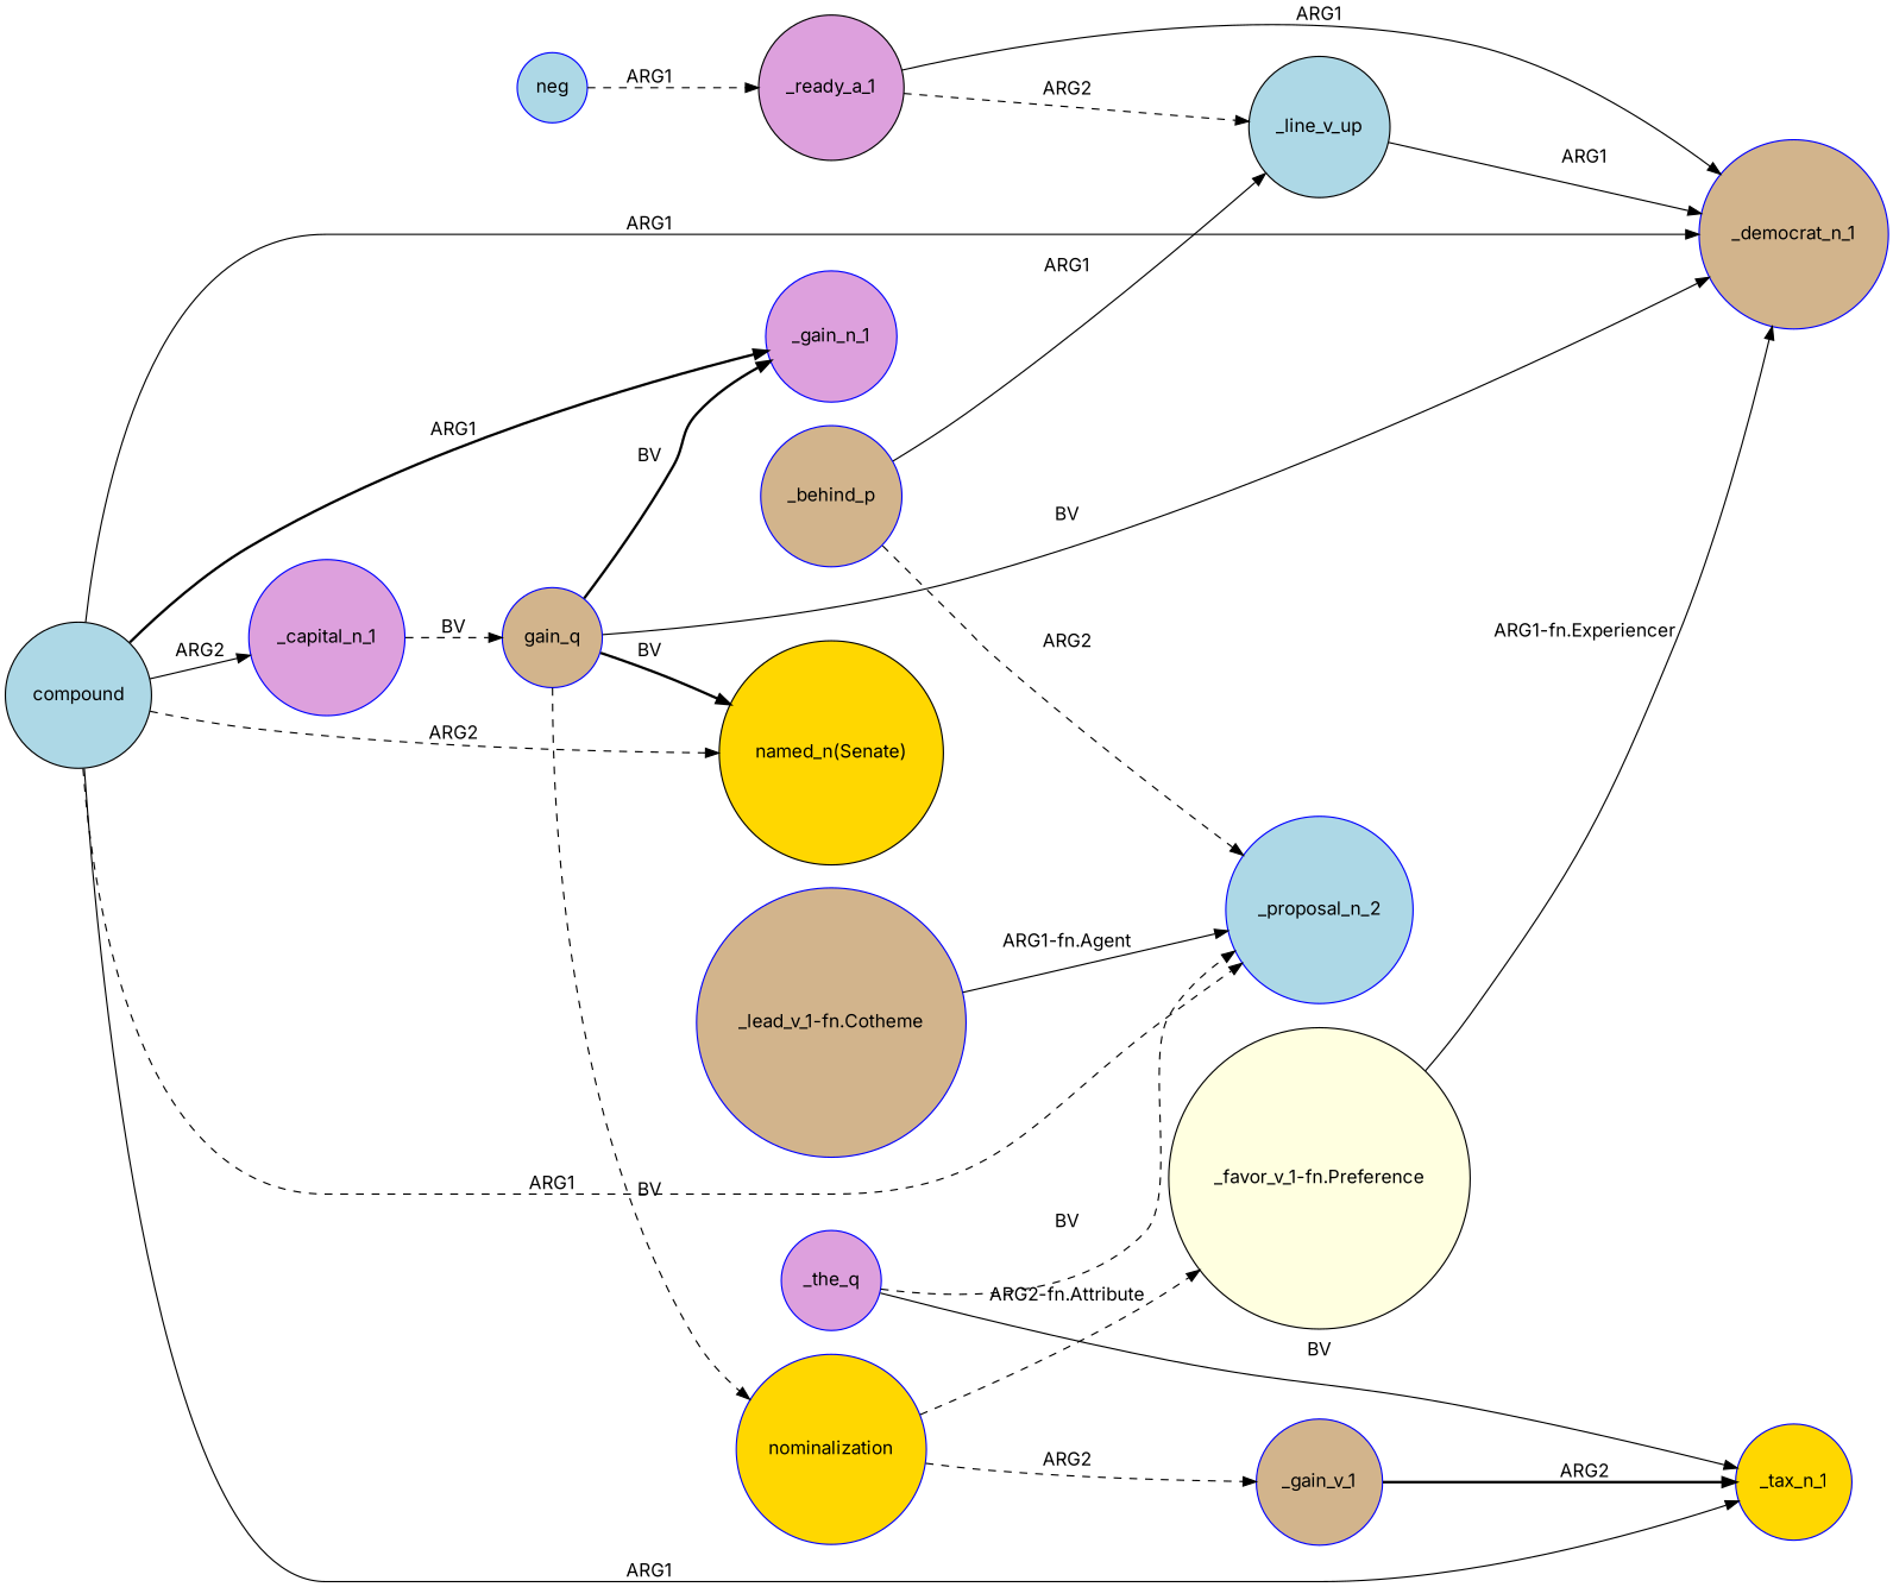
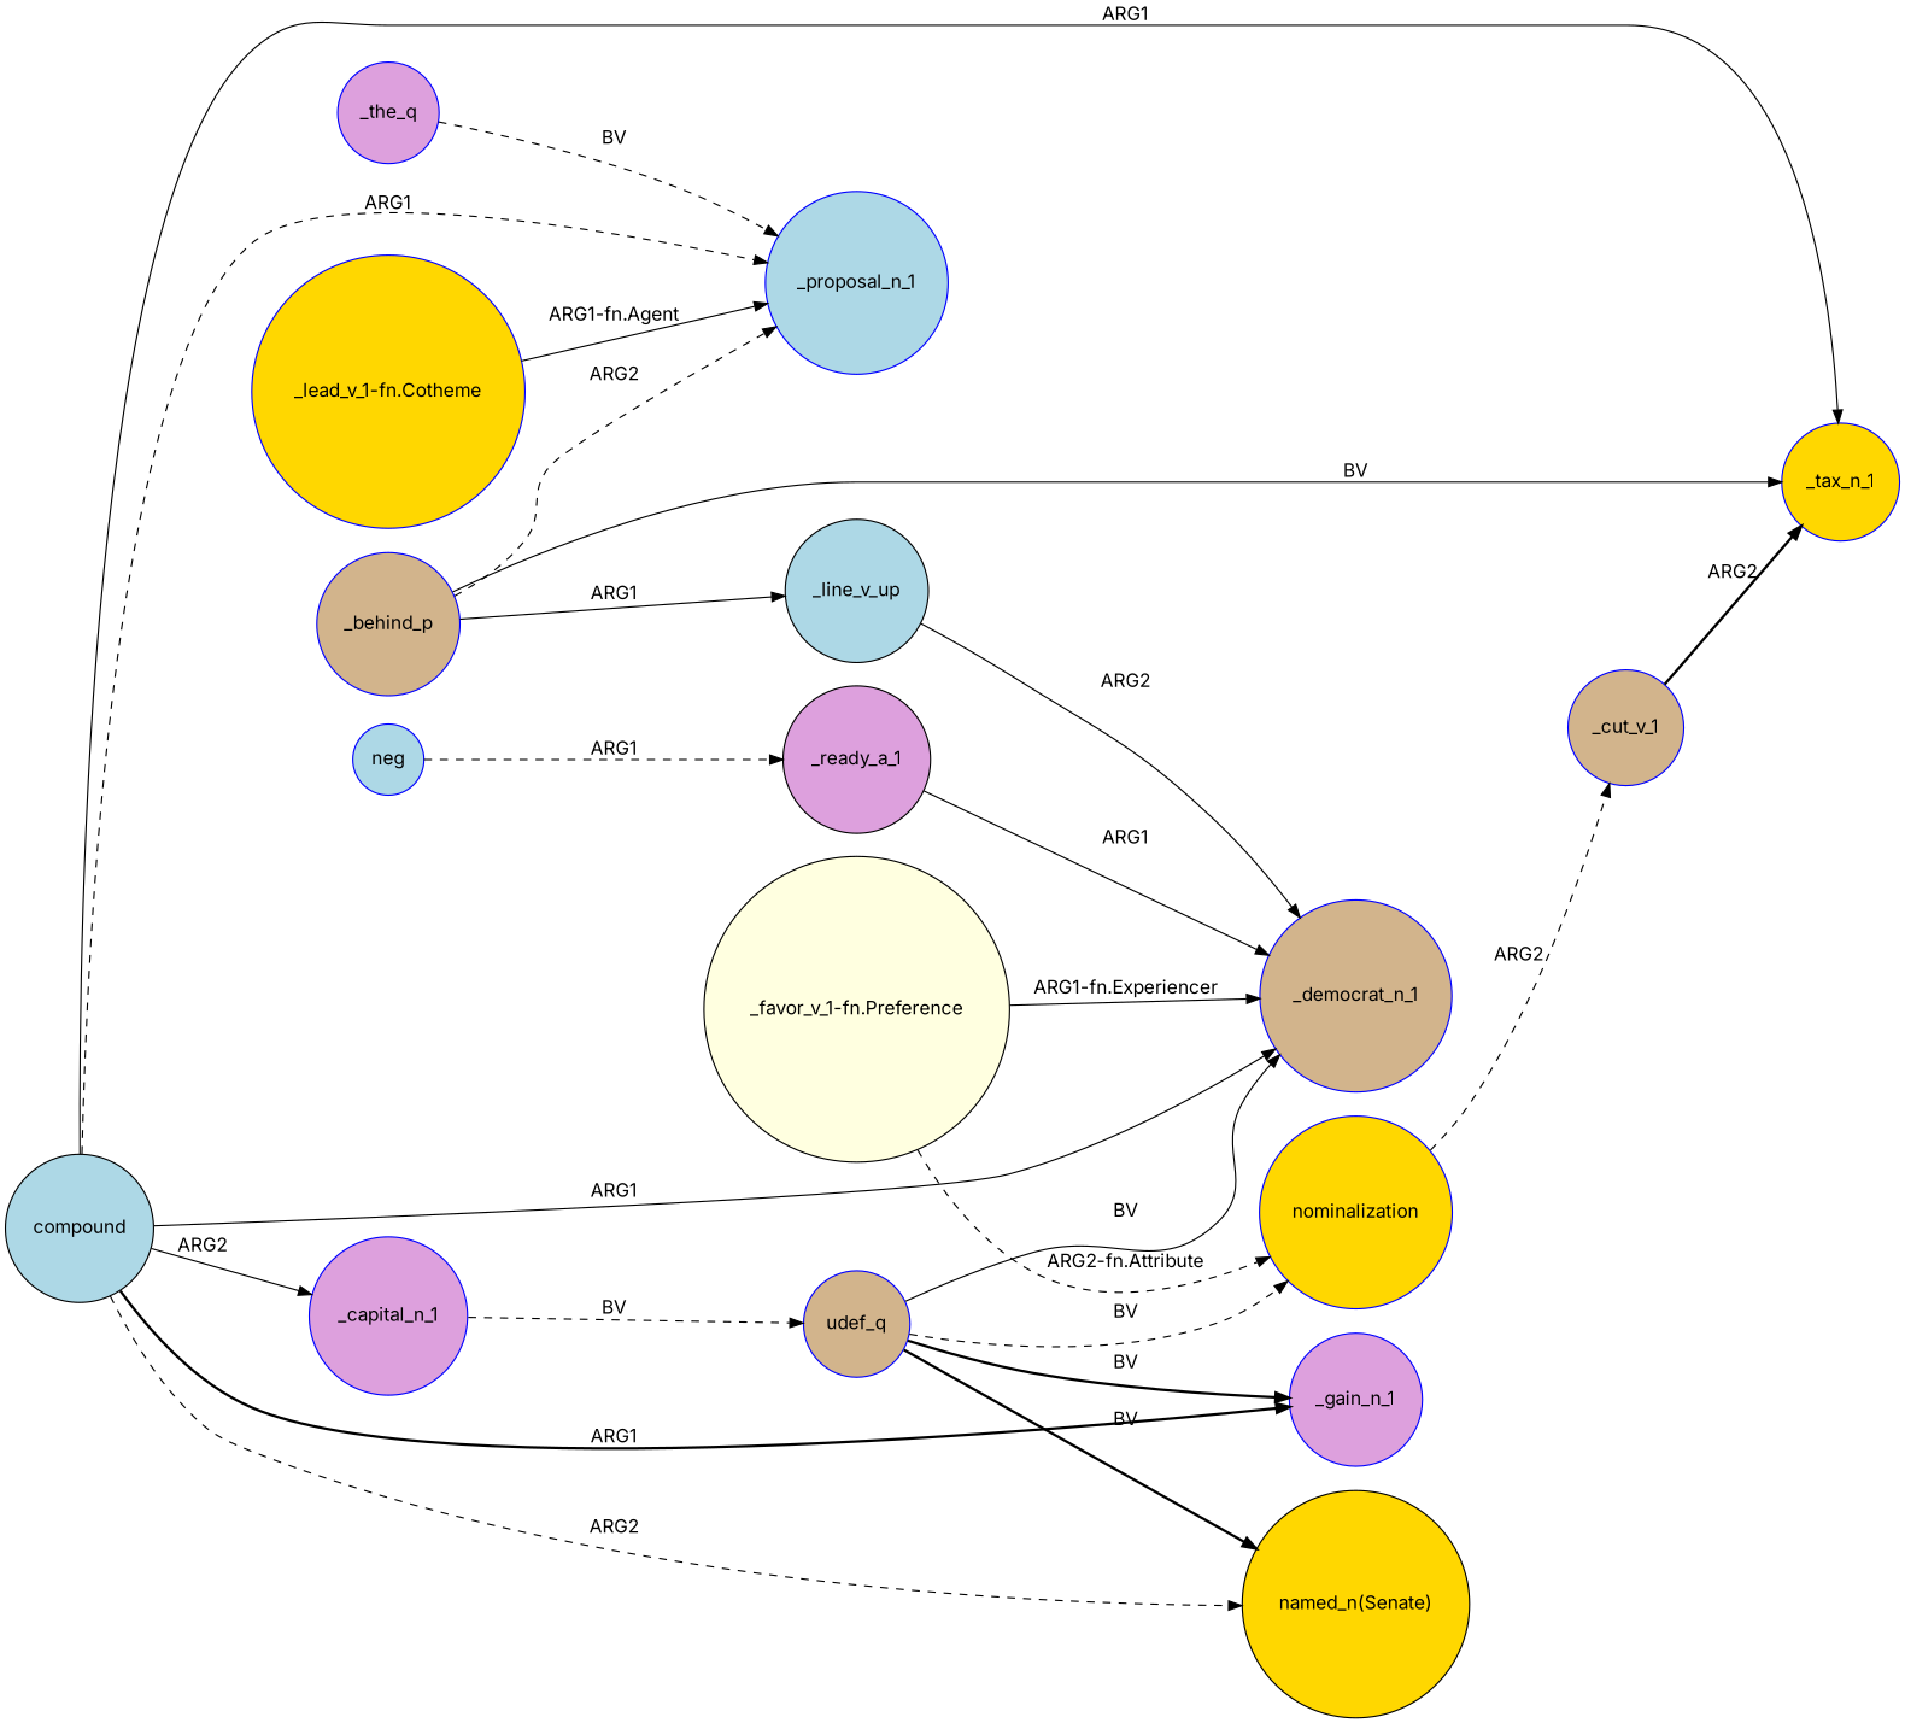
  digraph {
    fontname=Inter
    rankdir=LR
    node [color=blue fillcolor=plum fontname=Inter shape=circle style=filled]
    edge [fontname=Inter style=dashed]
    _ready_a_1 [color=black]
    _line_v_up [color=black fillcolor=lightblue]
    _democrat_n_1 [fillcolor=tan]
-   _proposal_n_1 [fillcolor=lightblue label=_proposal_n_2]
+   _proposal_n_1 [fillcolor=lightblue]
    _the_q
    _tax_n_1 [fillcolor=gold]
    compound [color=black fillcolor=lightblue]
    _capital_n_1
    _gain_n_1
    "named_n(Senate)" [color=black fillcolor=gold]
-   udef_q [fillcolor=tan label=gain_q]
+   udef_q [fillcolor=tan]
    neg [fillcolor=lightblue]
    nominalization [fillcolor=gold]
-   _cut_v_1 [fillcolor=tan label=_gain_v_1]
+   _cut_v_1 [fillcolor=tan]
    _behind_p [fillcolor=tan]
    "_favor_v_1-fn.Preference" [color=black fillcolor=lightyellow]
-   "_lead_v_1-fn.Cotheme" [fillcolor=tan]
-   _ready_a_1 -> _line_v_up [label=ARG2]
+   "_lead_v_1-fn.Cotheme" [fillcolor=gold]
    _ready_a_1 -> _democrat_n_1 [label=ARG1 style=solid]
-   _line_v_up -> _democrat_n_1 [label=ARG1 style=solid]
+   _line_v_up -> _democrat_n_1 [label=ARG2 style=solid]
    _the_q -> _proposal_n_1 [label=BV]
-   _the_q -> _tax_n_1 [label=BV style=solid]
+   _behind_p -> _tax_n_1 [label=BV style=solid]
    compound -> _democrat_n_1 [label=ARG1 style=solid]
    compound -> _proposal_n_1 [label=ARG1]
    compound -> _tax_n_1 [label=ARG1 style=solid]
    compound -> _capital_n_1 [label=ARG2 style=solid]
    compound -> _gain_n_1 [label=ARG1 style=bold]
    compound -> "named_n(Senate)" [label=ARG2]
    _capital_n_1 -> udef_q [label=BV]
    udef_q -> _democrat_n_1 [label=BV style=solid]
    udef_q -> _gain_n_1 [label=BV style=bold]
    udef_q -> "named_n(Senate)" [label=BV style=bold]
    udef_q -> nominalization [label=BV]
    neg -> _ready_a_1 [label=ARG1]
    nominalization -> _cut_v_1 [label=ARG2]
    _cut_v_1 -> _tax_n_1 [label=ARG2 style=bold]
    _behind_p -> _line_v_up [label=ARG1 style=solid]
    _behind_p -> _proposal_n_1 [label=ARG2]
    "_favor_v_1-fn.Preference" -> _democrat_n_1 [label="ARG1-fn.Experiencer" style=solid]
-   nominalization -> "_favor_v_1-fn.Preference" [label="ARG2-fn.Attribute"]
+   "_favor_v_1-fn.Preference" -> nominalization [label="ARG2-fn.Attribute"]
    "_lead_v_1-fn.Cotheme" -> _proposal_n_1 [label="ARG1-fn.Agent" style=solid]
  }
